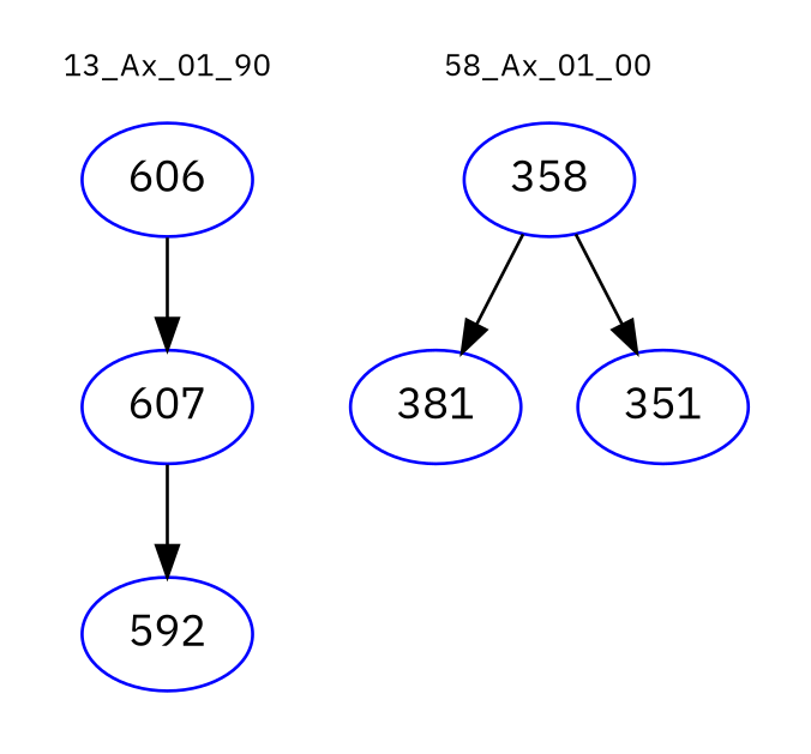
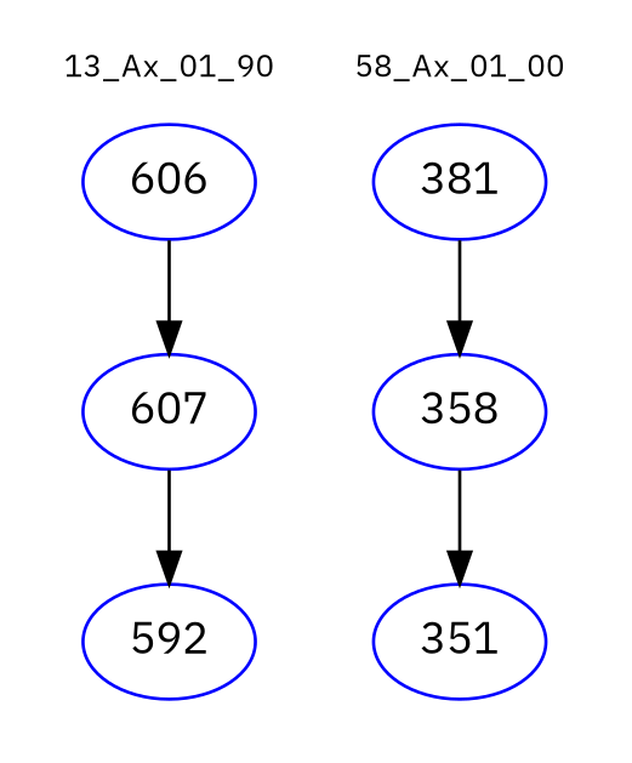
  digraph {
    fontname="IBM Plex Sans"
    node [color=blue fontname="IBM Plex Sans"]
    edge [color=black fontname="IBM Plex Sans"]
    n1 [label=606]
    n2 [label=607]
    n3 [label=592]
    n4 [label=381]
    n5 [label=358]
    n6 [label=351]
    subgraph cluster_1 {
      color=white
      fontsize=10
      label="13_Ax_01_90"
      n1
      n2
      n3
    }
    subgraph cluster_2 {
      color=white
      fontsize=10
      label="58_Ax_01_00"
      n4
      n5
      n6
    }
    n1 -> n2
    n2 -> n3
-   n5 -> n4
+   n4 -> n5
    n5 -> n6
  }
